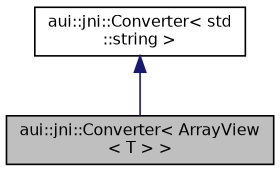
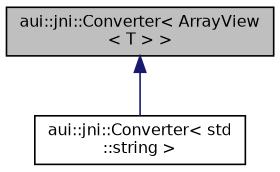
  digraph {
    node [color=black fontname=Helvetica fontsize=10 shape=record style=filled]
    n1 [fillcolor=grey75 fontcolor=black height=0.2 label="aui::jni::Converter\< ArrayView\l\< T \> \>" width=0.4]
    n2 [fillcolor=white height=0.2 label="aui::jni::Converter\< std\l::string \>" width=0.4]
-   n2 -> n1 [color=midnightblue dir=back fontname=Helvetica fontsize=10 labelfontname=Helvetica labelfontsize=10 style=solid]
+   n1 -> n2 [color=midnightblue dir=back fontname=Helvetica fontsize=10 labelfontname=Helvetica labelfontsize=10 style=solid]
  }
